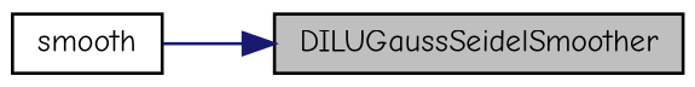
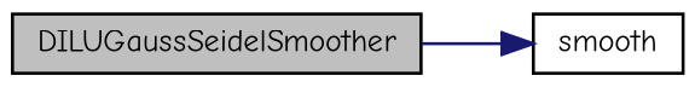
  digraph {
    rankdir=LR
    fontname="Comic Neue"
    node [color=black fontname="Comic Neue" fontsize=10 shape=record]
    n1 [fillcolor=grey75 fontcolor=black height=0.2 label=DILUGaussSeidelSmoother style=filled width=0.4]
    n2 [height=0.2 label=smooth width=0.4]
-   n2 -> n1 [color=midnightblue fontname="Comic Neue" fontsize=10 labelfontname=Helvetica labelfontsize=10 style=solid]
+   n1 -> n2 [color=midnightblue fontname="Comic Neue" fontsize=10 labelfontname=Helvetica labelfontsize=10 style=solid]
  }
